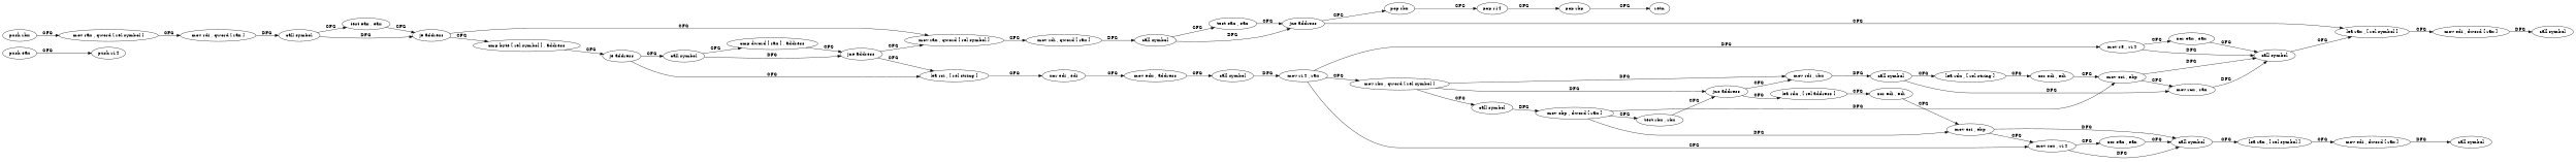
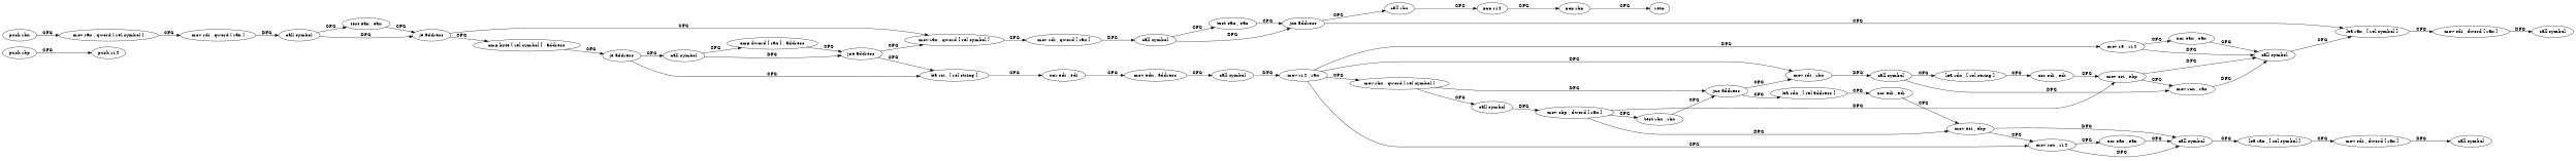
  digraph {
    rankdir=LR
-   n1 [label="push eax"]
+   n1 [label="push rbp"]
    n2 [label="push r14"]
    n3 [label="push rbx"]
    n4 [label="mov rax , qword [ rel symbol ]"]
    n5 [label="mov rdi , qword [ rax ]"]
    n6 [label="call symbol"]
    n7 [label="test eax , eax"]
    n8 [label="je address"]
    n9 [label="mov rax , qword [ rel symbol ]"]
    n10 [label="cmp byte [ rel symbol ] , address"]
    n11 [label="mov rdi , qword [ rax ]"]
    n12 [label="je address"]
    n13 [label="call symbol"]
    n14 [label="lea rsi , [ rel string ]"]
    n15 [label="call symbol"]
    n16 [label="test eax , eax"]
    n17 [label="jne address"]
    n18 [label="lea rax , [ rel symbol ]"]
-   n19 [label="pop rbx"]
+   n19 [label="call rbx"]
    n20 [label="mov edi , dword [ rax ]"]
    n21 [label="pop r14"]
    n22 [label="call symbol"]
    n23 [label="pop rbp"]
    n24 [label="xor edi , edi"]
    n25 [label="cmp dword [ rax ] , address"]
    n26 [label="jne address"]
    n27 [label="mov edx , address"]
    n28 [label=retn]
    n29 [label="call symbol"]
    n30 [label="mov r14 , rax"]
    n31 [label="mov rbx , qword [ rel symbol ]"]
    n32 [label="mov r8 , r14"]
    n33 [label="mov rcx , r14"]
    n34 [label="call symbol"]
    n35 [label="jne address"]
    n36 [label="mov rdi , rbx"]
    n37 [label="call symbol"]
    n38 [label="xor eax , eax"]
    n39 [label="call symbol"]
    n40 [label="xor eax , eax"]
    n41 [label="mov ebp , dword [ rax ]"]
    n42 [label="lea rdx , [ rel address ]"]
    n43 [label="call symbol"]
    n44 [label="test rbx , rbx"]
    n45 [label="mov esi , ebp"]
    n46 [label="mov esi , ebp"]
    n47 [label="mov rcx , rax"]
    n48 [label="xor edi , edi"]
    n49 [label="lea rdx , [ rel string ]"]
    n50 [label="xor edi , edi"]
    n51 [label="lea rax , [ rel symbol ]"]
    n52 [label="mov edi , dword [ rax ]"]
    n53 [label="call symbol"]
    n1 -> n2 [label=CFG]
    n3 -> n4 [label=CFG]
    n4 -> n5 [label=CFG]
    n5 -> n6 [label=DFG]
    n6 -> n7 [label=CFG]
    n6 -> n8 [label=DFG]
    n7 -> n8 [label=CFG]
    n8 -> n9 [label=CFG]
    n8 -> n10 [label=CFG]
    n9 -> n11 [label=CFG]
    n10 -> n12 [label=CFG]
    n11 -> n13 [label=DFG]
    n12 -> n14 [label=CFG]
    n12 -> n15 [label=CFG]
    n13 -> n16 [label=CFG]
    n13 -> n17 [label=DFG]
    n14 -> n24 [label=CFG]
    n15 -> n25 [label=CFG]
    n15 -> n26 [label=DFG]
    n16 -> n17 [label=CFG]
    n17 -> n18 [label=CFG]
    n17 -> n19 [label=CFG]
    n18 -> n20 [label=CFG]
    n19 -> n21 [label=CFG]
    n20 -> n22 [label=DFG]
    n21 -> n23 [label=CFG]
    n23 -> n28 [label=CFG]
    n24 -> n27 [label=CFG]
    n25 -> n26 [label=CFG]
    n26 -> n9 [label=CFG]
    n26 -> n14 [label=CFG]
    n27 -> n29 [label=CFG]
    n29 -> n30 [label=DFG]
    n30 -> n31 [label=CFG]
    n30 -> n32 [label=DFG]
    n30 -> n33 [label=CFG]
    n31 -> n34 [label=CFG]
    n31 -> n35 [label=DFG]
-   n31 -> n36 [label=DFG]
+   n30 -> n36 [label=DFG]
    n32 -> n37 [label=DFG]
    n32 -> n38 [label=CFG]
    n33 -> n39 [label=DFG]
    n33 -> n40 [label=CFG]
    n34 -> n41 [label=DFG]
    n35 -> n36 [label=CFG]
    n35 -> n42 [label=CFG]
    n36 -> n43 [label=DFG]
    n37 -> n18 [label=CFG]
    n38 -> n37 [label=CFG]
    n39 -> n51 [label=CFG]
    n40 -> n39 [label=CFG]
    n41 -> n44 [label=CFG]
    n41 -> n45 [label=DFG]
    n41 -> n46 [label=DFG]
    n42 -> n48 [label=CFG]
    n43 -> n47 [label=DFG]
    n43 -> n49 [label=CFG]
    n44 -> n35 [label=CFG]
    n45 -> n37 [label=DFG]
    n45 -> n47 [label=CFG]
    n46 -> n33 [label=CFG]
    n46 -> n39 [label=DFG]
    n47 -> n37 [label=DFG]
    n48 -> n46 [label=CFG]
    n49 -> n50 [label=CFG]
    n50 -> n45 [label=CFG]
    n51 -> n52 [label=CFG]
    n52 -> n53 [label=DFG]
  }
